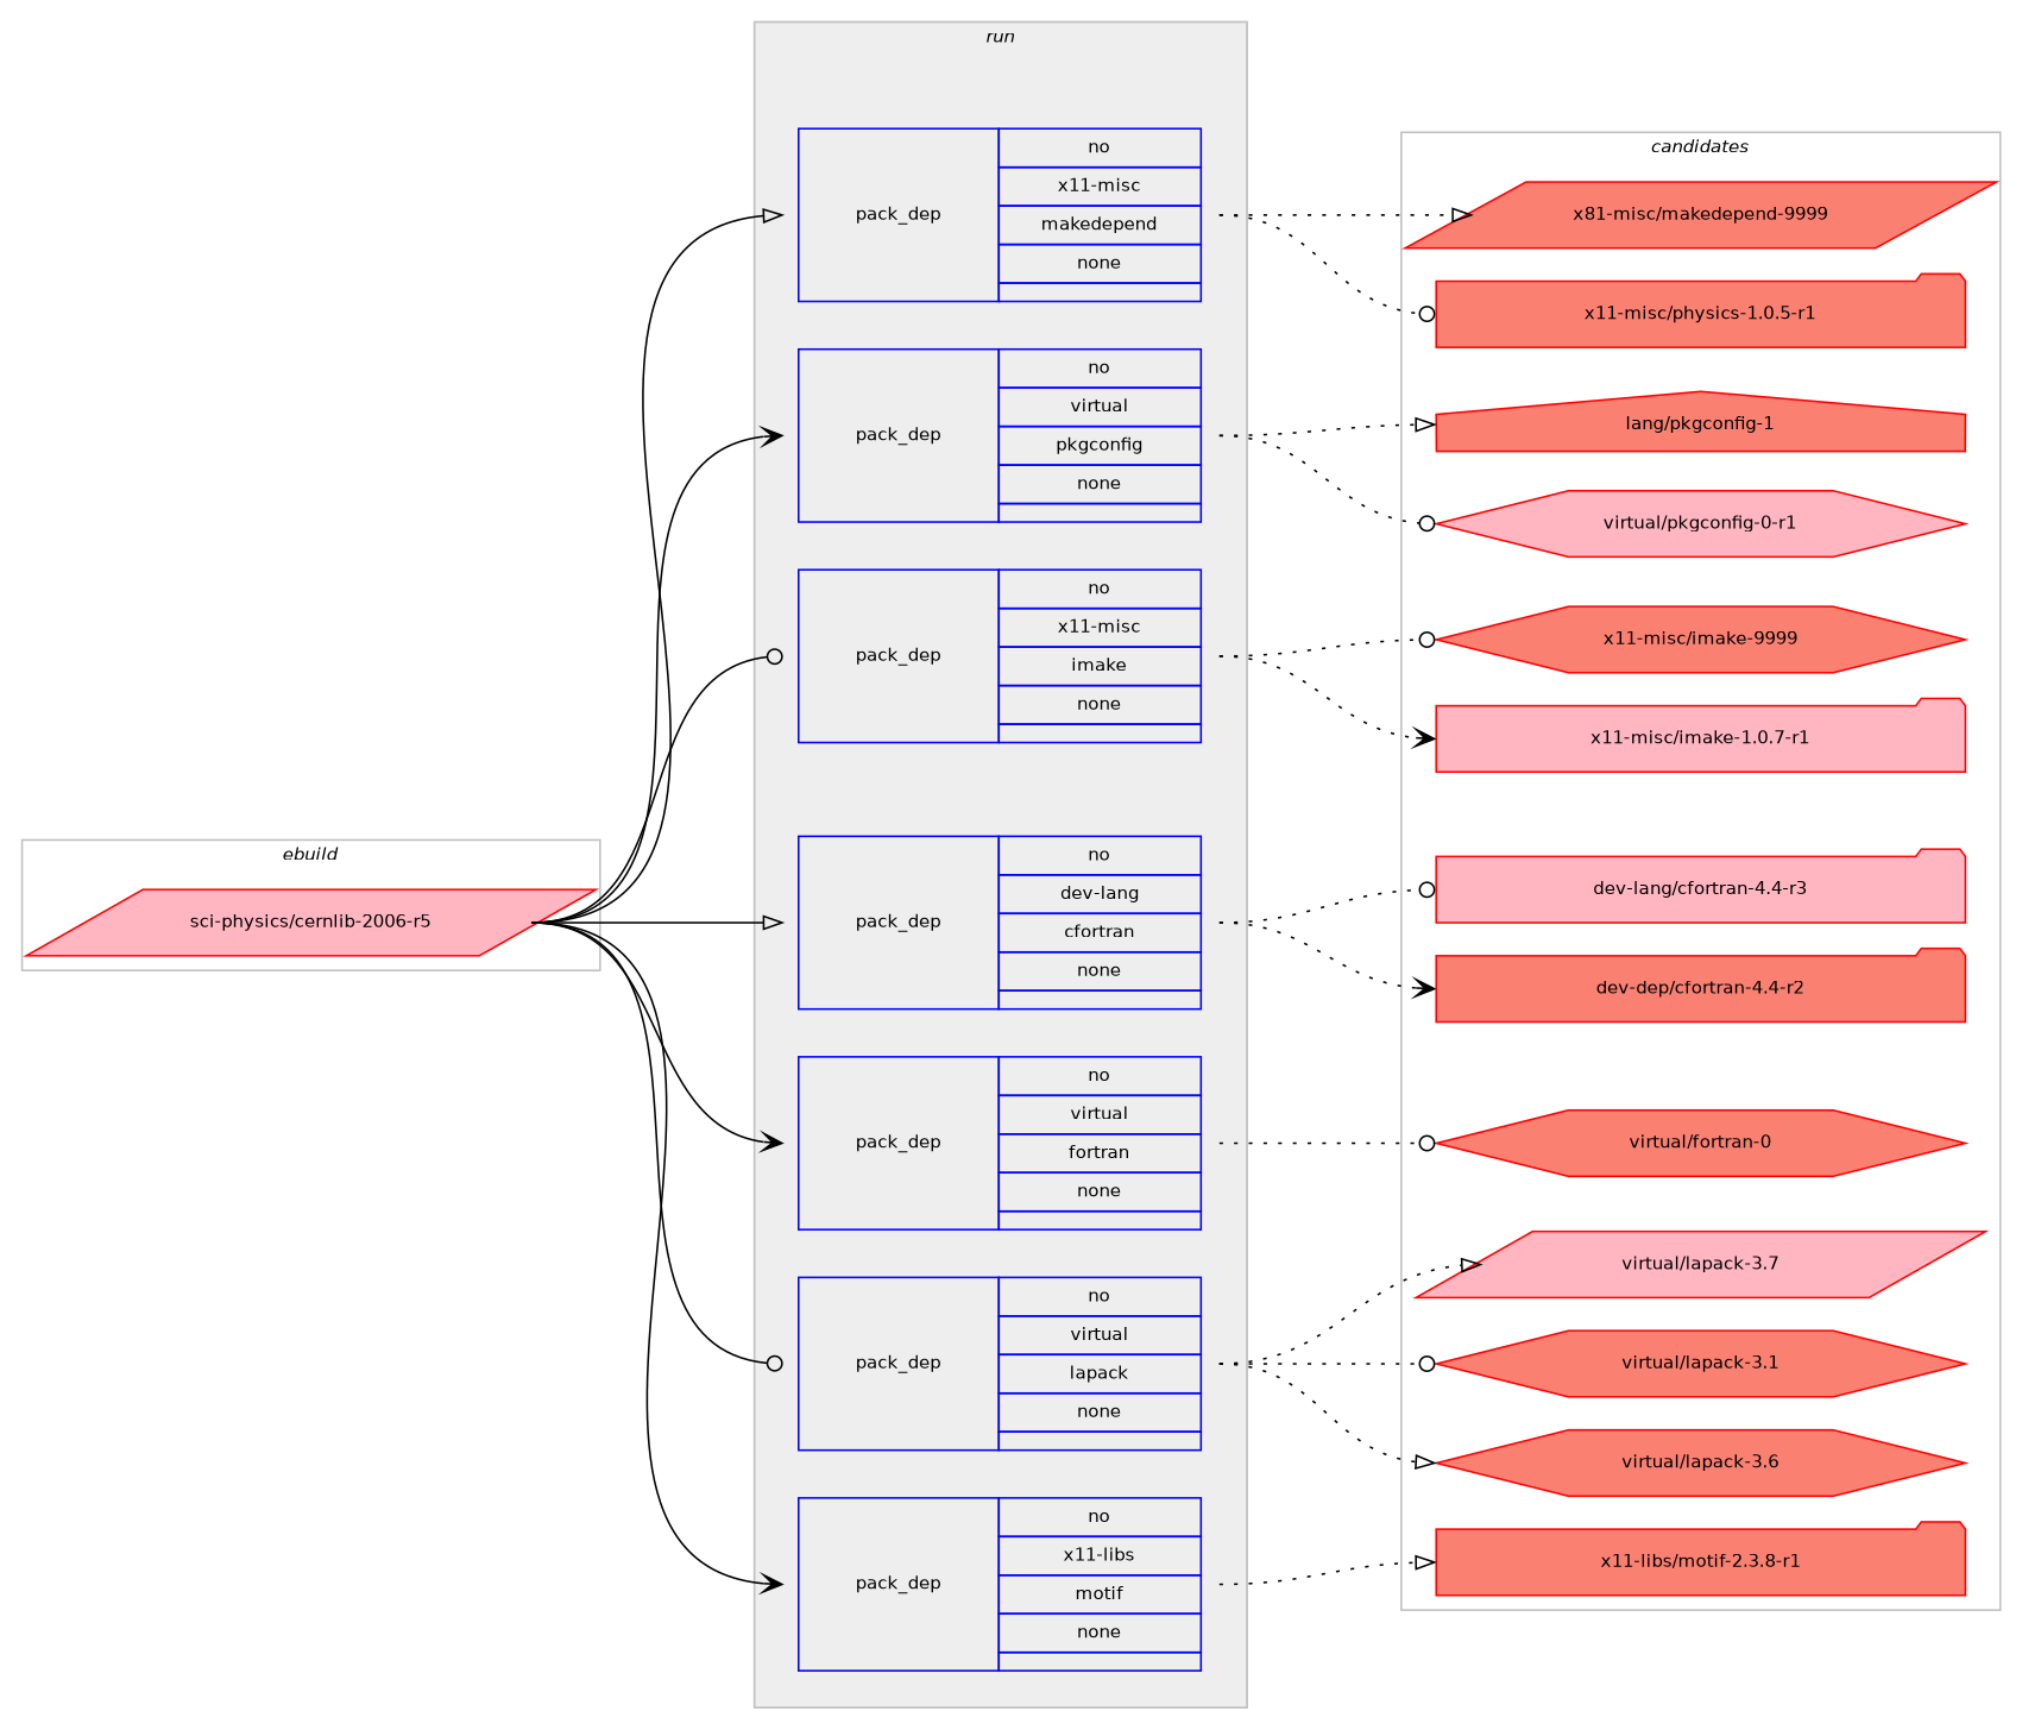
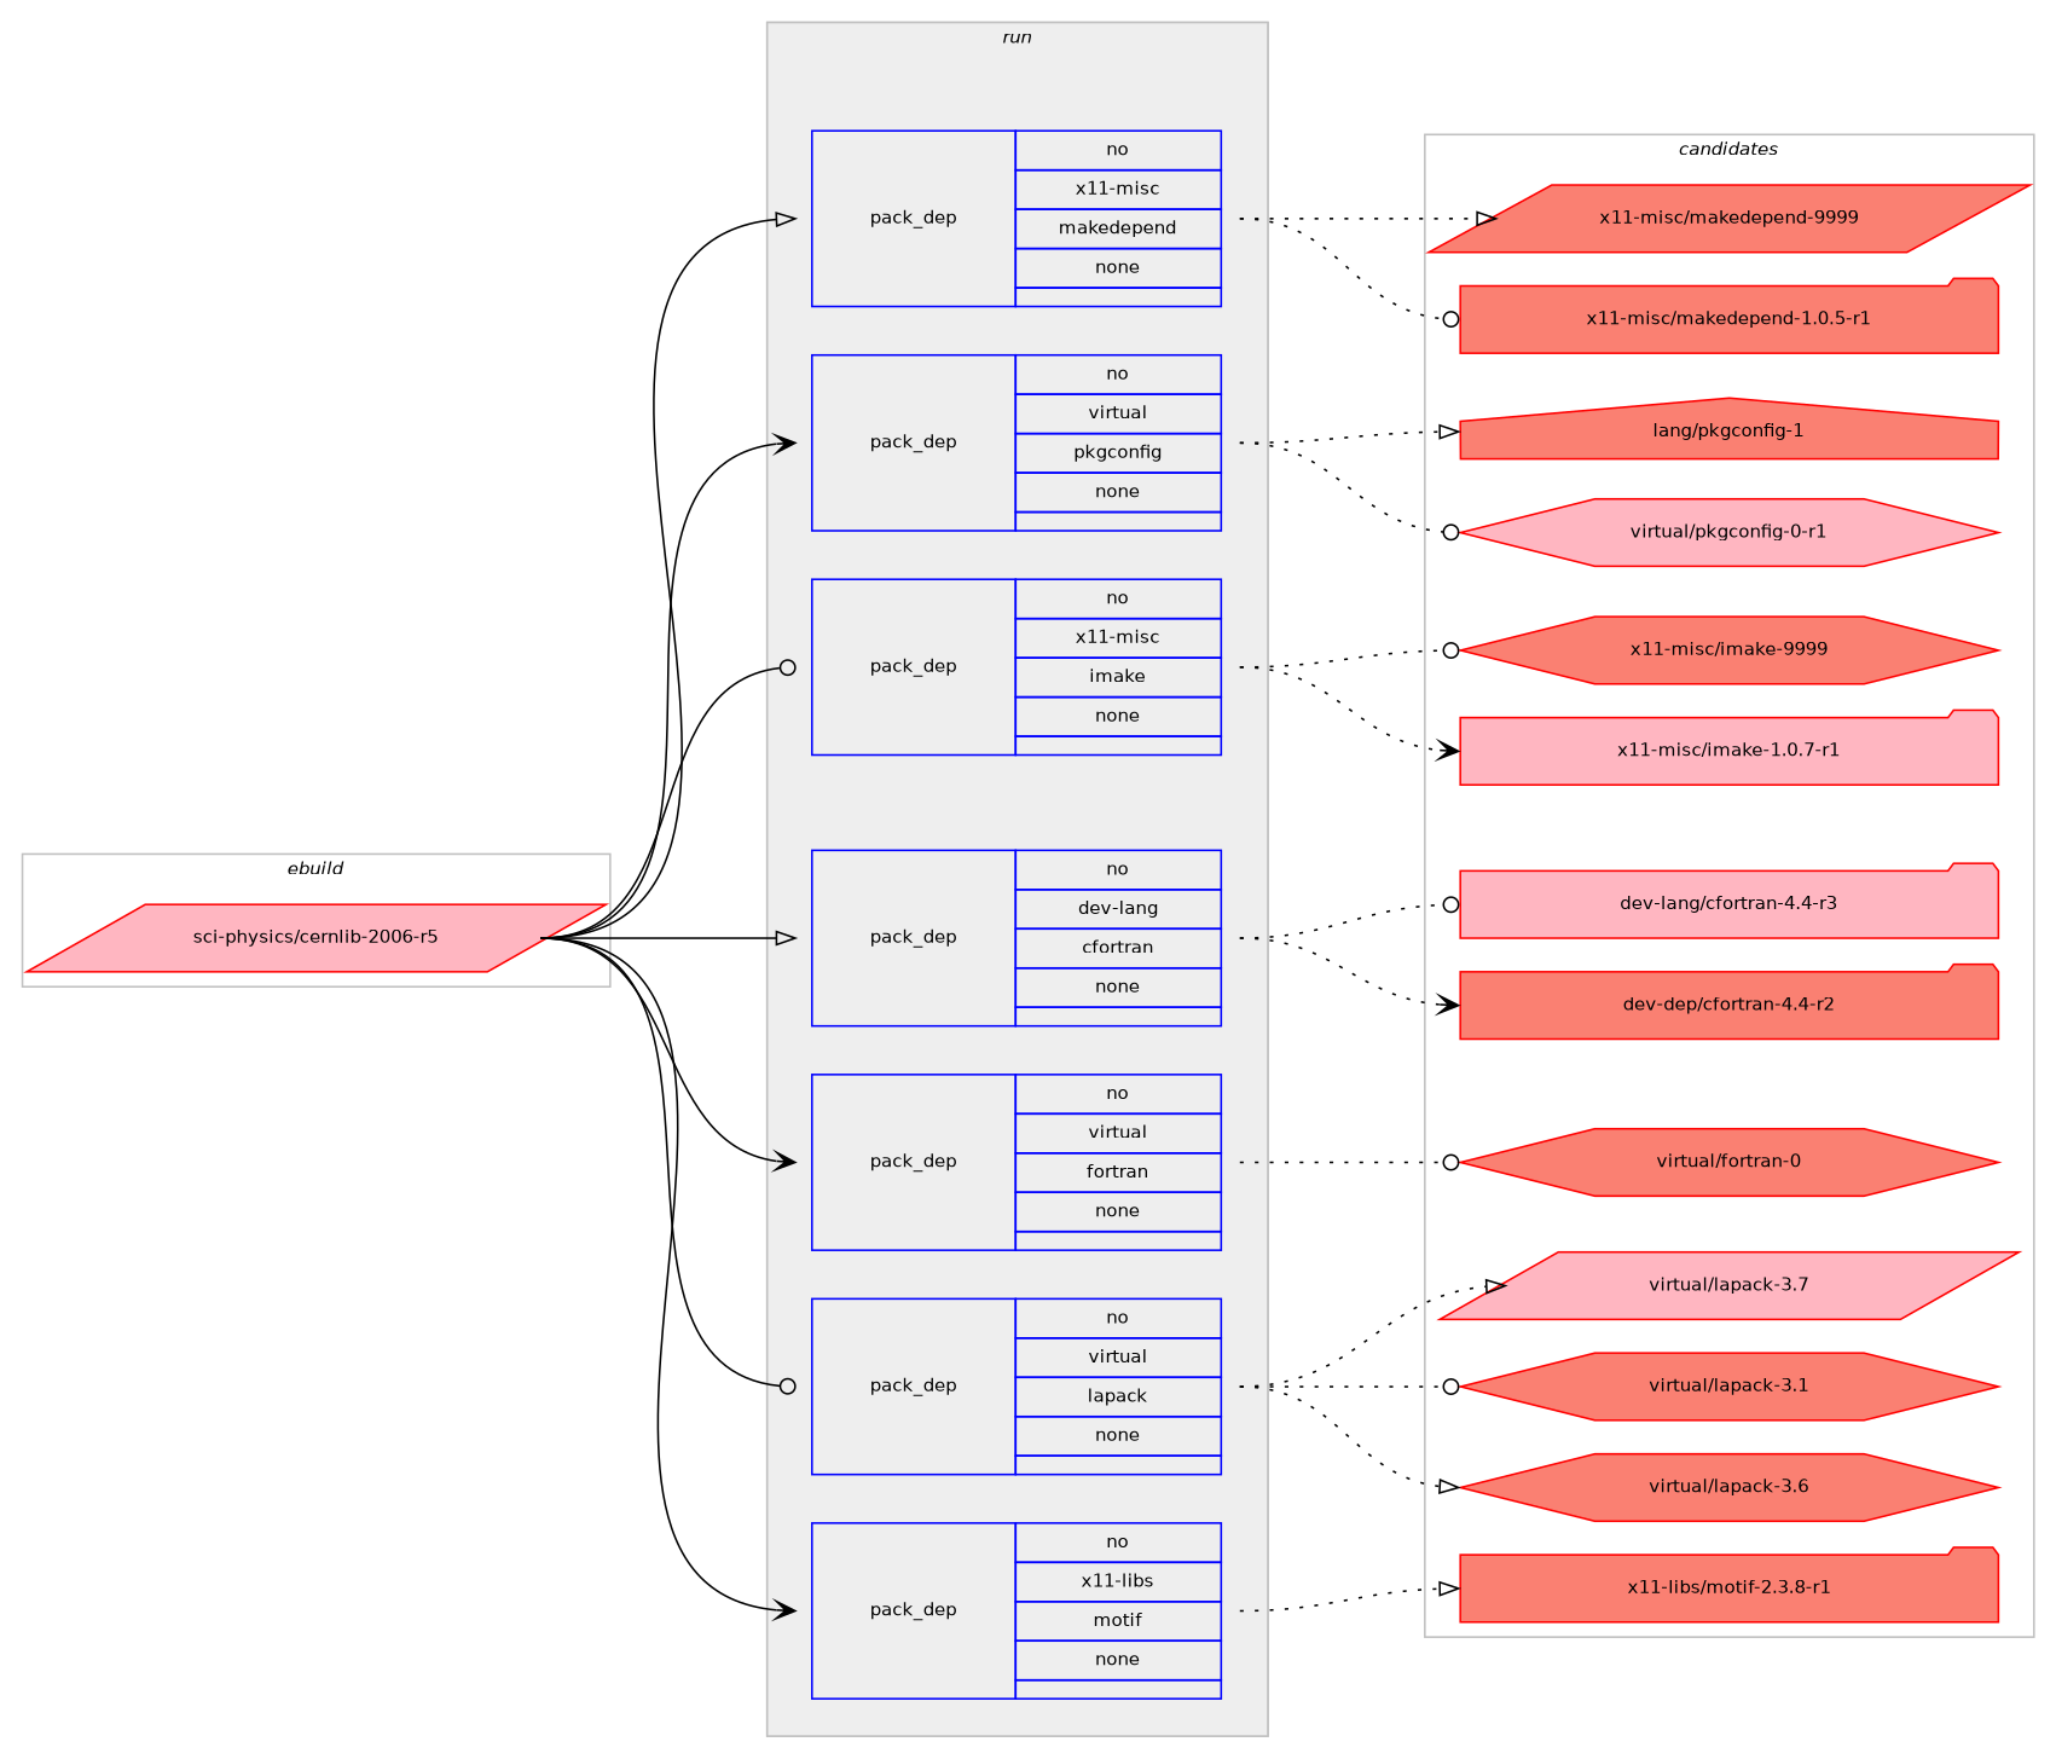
  digraph {
    compound=true
    concentrate=true
    fontname=Helvetica
    fontsize=10
    newrank=true
    rankdir=LR
    ranksep=1.5
    node [color=red fillcolor=salmon fontname=Helvetica fontsize=10 shape=none style=filled]
    edge [arrowhead=odot headport=w style=dotted tailport=e weight=100]
    n1 [fillcolor=lightpink label="sci-physics/cernlib-2006-r5" shape=parallelogram width=4]
    n2 [color=blue label=<<TABLE BORDER="0" CELLBORDER="1" CELLSPACING="0" CELLPADDING="4" WIDTH="220"><TR><TD ROWSPAN="6" CELLPADDING="30">pack_dep</TD></TR><TR><TD WIDTH="110">no</TD></TR><TR><TD>x11-misc</TD></TR><TR><TD>makedepend</TD></TR><TR><TD>none</TD></TR><TR><TD></TD></TR></TABLE>> fillcolor="" style=""]
    n3 [color=blue label=<<TABLE BORDER="0" CELLBORDER="1" CELLSPACING="0" CELLPADDING="4" WIDTH="220"><TR><TD ROWSPAN="6" CELLPADDING="30">pack_dep</TD></TR><TR><TD WIDTH="110">no</TD></TR><TR><TD>virtual</TD></TR><TR><TD>pkgconfig</TD></TR><TR><TD>none</TD></TR><TR><TD></TD></TR></TABLE>> fillcolor="" style=""]
    n4 [color=blue label=<<TABLE BORDER="0" CELLBORDER="1" CELLSPACING="0" CELLPADDING="4" WIDTH="220"><TR><TD ROWSPAN="6" CELLPADDING="30">pack_dep</TD></TR><TR><TD WIDTH="110">no</TD></TR><TR><TD>x11-misc</TD></TR><TR><TD>imake</TD></TR><TR><TD>none</TD></TR><TR><TD></TD></TR></TABLE>> fillcolor="" style=""]
    n5 [color=blue label=<<TABLE BORDER="0" CELLBORDER="1" CELLSPACING="0" CELLPADDING="4" WIDTH="220"><TR><TD ROWSPAN="6" CELLPADDING="30">pack_dep</TD></TR><TR><TD WIDTH="110">no</TD></TR><TR><TD>dev-lang</TD></TR><TR><TD>cfortran</TD></TR><TR><TD>none</TD></TR><TR><TD></TD></TR></TABLE>> fillcolor="" style=""]
    n6 [color=blue label=<<TABLE BORDER="0" CELLBORDER="1" CELLSPACING="0" CELLPADDING="4" WIDTH="220"><TR><TD ROWSPAN="6" CELLPADDING="30">pack_dep</TD></TR><TR><TD WIDTH="110">no</TD></TR><TR><TD>virtual</TD></TR><TR><TD>fortran</TD></TR><TR><TD>none</TD></TR><TR><TD></TD></TR></TABLE>> fillcolor="" style=""]
    n7 [color=blue label=<<TABLE BORDER="0" CELLBORDER="1" CELLSPACING="0" CELLPADDING="4" WIDTH="220"><TR><TD ROWSPAN="6" CELLPADDING="30">pack_dep</TD></TR><TR><TD WIDTH="110">no</TD></TR><TR><TD>virtual</TD></TR><TR><TD>lapack</TD></TR><TR><TD>none</TD></TR><TR><TD></TD></TR></TABLE>> fillcolor="" style=""]
    n8 [color=blue label=<<TABLE BORDER="0" CELLBORDER="1" CELLSPACING="0" CELLPADDING="4" WIDTH="220"><TR><TD ROWSPAN="6" CELLPADDING="30">pack_dep</TD></TR><TR><TD WIDTH="110">no</TD></TR><TR><TD>x11-libs</TD></TR><TR><TD>motif</TD></TR><TR><TD>none</TD></TR><TR><TD></TD></TR></TABLE>> fillcolor="" style=""]
    n9 [fillcolor=lightpink label="virtual/pkgconfig-0-r1" shape=hexagon width=4]
    n10 [label="lang/pkgconfig-1" shape=house width=4]
    n11 [fillcolor=lightpink label="x11-misc/imake-1.0.7-r1" shape=folder width=4]
    n12 [label="x11-misc/imake-9999" shape=hexagon width=4]
-   n13 [label="x11-misc/physics-1.0.5-r1" shape=folder width=4]
-   n14 [label="x81-misc/makedepend-9999" shape=parallelogram width=4]
+   n13 [label="x11-misc/makedepend-1.0.5-r1" shape=folder width=4]
+   n14 [label="x11-misc/makedepend-9999" shape=parallelogram width=4]
    n15 [label="dev-dep/cfortran-4.4-r2" shape=folder width=4]
    n16 [fillcolor=lightpink label="dev-lang/cfortran-4.4-r3" shape=folder width=4]
    n17 [label="virtual/fortran-0" shape=hexagon width=4]
    n18 [label="virtual/lapack-3.1" shape=hexagon width=4]
    n19 [label="virtual/lapack-3.6" shape=hexagon width=4]
    n20 [fillcolor=lightpink label="virtual/lapack-3.7" shape=parallelogram width=4]
    n21 [label="x11-libs/motif-2.3.8-r1" shape=folder width=4]
    subgraph cluster_1 {
      color=gray
      label=<<i>dependencies</i>>
      subgraph cluster_2 {
        color=gray
        fillcolor="#eeeeee"
        label=<<i>compile</i>>
        style=filled
        subgraph sub_3 {
          color=gray
          fillcolor="#eeeeee"
          label=<<i>compile</i>>
          style=filled
          n2
        }
        subgraph sub_4 {
          color=gray
          fillcolor="#eeeeee"
          label=<<i>compile</i>>
          style=filled
          n3
        }
        subgraph sub_5 {
          color=gray
          fillcolor="#eeeeee"
          label=<<i>compile</i>>
          style=filled
          n4
        }
      }
      subgraph cluster_6 {
        color=gray
        fillcolor="#eeeeee"
        label=<<i>compile and run</i>>
        style=filled
        subgraph sub_7 {
          color=gray
          fillcolor="#eeeeee"
          label=<<i>compile and run</i>>
          style=filled
          n5
        }
        subgraph sub_8 {
          color=gray
          fillcolor="#eeeeee"
          label=<<i>compile and run</i>>
          style=filled
          n6
        }
        subgraph sub_9 {
          color=gray
          fillcolor="#eeeeee"
          label=<<i>compile and run</i>>
          style=filled
          n7
        }
        subgraph sub_10 {
          color=gray
          fillcolor="#eeeeee"
          label=<<i>compile and run</i>>
          style=filled
          n8
        }
      }
      subgraph cluster_11 {
        color=gray
        fillcolor="#eeeeee"
        label=<<i>run</i>>
        style=filled
      }
    }
    subgraph cluster_12 {
      color=gray
      label=<<i>ebuild</i>>
      rank=same
      n1
    }
    subgraph cluster_13 {
      color=gray
      label=<<i>candidates</i>>
      rank=same
      subgraph sub_14 {
        color=black
        label=<<i>candidates</i>>
        nodesep=1
        rank=same
        n9
        n10
      }
      subgraph sub_15 {
        color=black
        label=<<i>candidates</i>>
        nodesep=1
        rank=same
        n11
        n12
      }
      subgraph sub_16 {
        color=black
        label=<<i>candidates</i>>
        nodesep=1
        rank=same
        n13
        n14
      }
      subgraph sub_17 {
        color=black
        label=<<i>candidates</i>>
        nodesep=1
        rank=same
        n15
        n16
      }
      subgraph sub_18 {
        color=black
        label=<<i>candidates</i>>
        nodesep=1
        rank=same
        n17
      }
      subgraph sub_19 {
        color=black
        label=<<i>candidates</i>>
        nodesep=1
        rank=same
        n18
        n19
        n20
      }
      subgraph sub_20 {
        color=black
        label=<<i>candidates</i>>
        nodesep=1
        rank=same
        n21
      }
    }
    n1 -> n2 [arrowhead=onormal style=solid weight=20]
    n1 -> n3 [arrowhead=vee style=solid weight=20]
    n1 -> n4 [style=solid weight=20]
    n1 -> n5 [arrowhead=onormal style=solid weight=20]
    n1 -> n6 [arrowhead=vee style=solid weight=20]
    n1 -> n7 [style=solid weight=20]
    n1 -> n8 [arrowhead=vee style=solid weight=20]
    n2 -> n13
    n2 -> n14 [arrowhead=onormal]
    n3 -> n9
    n3 -> n10 [arrowhead=onormal]
    n4 -> n11 [arrowhead=vee]
    n4 -> n12
    n5 -> n15 [arrowhead=vee]
    n5 -> n16
    n6 -> n17
    n7 -> n18
    n7 -> n19 [arrowhead=onormal]
    n7 -> n20 [arrowhead=onormal]
    n8 -> n21 [arrowhead=onormal]
  }
